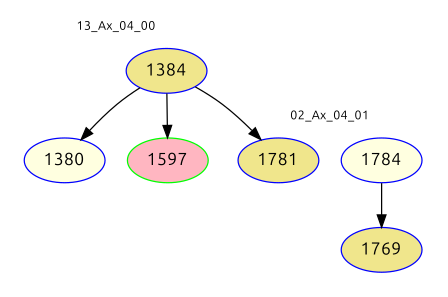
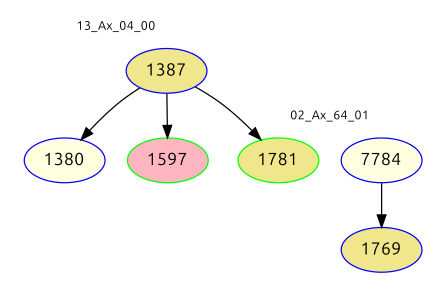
  digraph {
    fontname=Ubuntu
    node [color=blue fillcolor=khaki fontname=Ubuntu style=filled]
    edge [color=black fontname=Ubuntu]
-   n1 [label=1384]
+   n1 [label=1387]
    n2 [fillcolor=lightyellow label=1380]
    n3 [color=green fillcolor=lightpink label=1597]
-   n4 [fillcolor=lightyellow label=1784]
+   n4 [fillcolor=lightyellow label=7784]
    n5 [label=1769]
-   n6 [label=1781]
+   n6 [color=green label=1781]
    subgraph cluster_1 {
      color=white
      fontsize=10
      label="13_Ax_04_00"
      n1
      n2
      n3
    }
    subgraph cluster_2 {
      color=white
      fontsize=10
-     label="02_Ax_04_01"
+     label="02_Ax_64_01"
      n4
      n5
      n6
    }
    n1 -> n2
    n1 -> n3
    n1 -> n6
    n4 -> n5
  }
